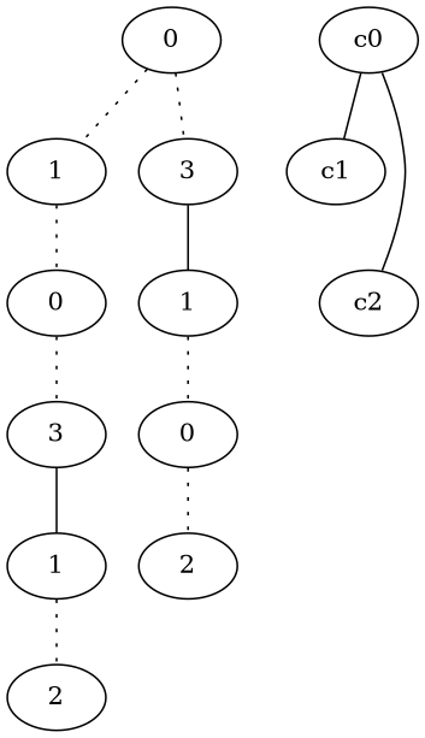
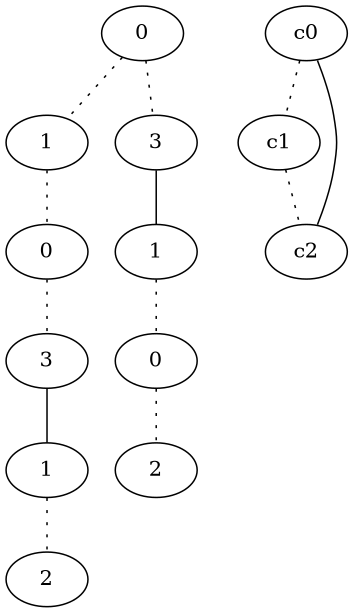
  graph {
    edge [style=dotted]
    n1 [label=0]
    n2 [label=1]
    n3 [label=3]
    n4 [label=0]
    n5 [label=1]
    n6 [label=3]
    n7 [label=1]
    n8 [label=2]
    n9 [label=0]
    n10 [label=2]
    c0
    c1
    c2
    n1 -- n2
    n1 -- n3
    n2 -- n4
    n3 -- n5 [style=""]
    n4 -- n6
    n5 -- n9
    n6 -- n7 [style=""]
    n7 -- n8
    n9 -- n10
-   c0 -- c1 [style=solid]
+   c0 -- c1
    c0 -- c2 [style=solid]
+   c1 -- c2
  }
